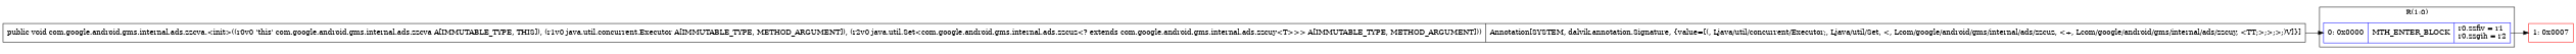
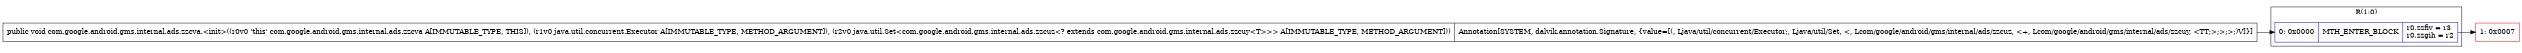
  digraph {
    rankdir=LR
    node [shape=record]
-   n1 [color=blue label="{0\:\ 0x0000|MTH_ENTER_BLOCK\l|r0.zzfiv = r1\lr0.zzgih = r2\l}"]
+   n1 [color=blue label="{0\:\ 0x0000|MTH_ENTER_BLOCK\l|r0.zzfiv = r3\lr0.zzgih = r2\l}"]
    n2 [color=red label="{1\:\ 0x0007}"]
    n3 [label="{public void com.google.android.gms.internal.ads.zzcva.\<init\>((r0v0 'this' com.google.android.gms.internal.ads.zzcva A[IMMUTABLE_TYPE, THIS]), (r1v0 java.util.concurrent.Executor A[IMMUTABLE_TYPE, METHOD_ARGUMENT]), (r2v0 java.util.Set\<com.google.android.gms.internal.ads.zzcuz\<? extends com.google.android.gms.internal.ads.zzcuy\<T\>\>\> A[IMMUTABLE_TYPE, METHOD_ARGUMENT]))  | Annotation[SYSTEM, dalvik.annotation.Signature, \{value=[(, Ljava\/util\/concurrent\/Executor;, Ljava\/util\/Set, \<, Lcom\/google\/android\/gms\/internal\/ads\/zzcuz, \<+, Lcom\/google\/android\/gms\/internal\/ads\/zzcuy, \<TT;\>;\>;\>;)V]\}]\l}"]
    subgraph cluster_1 {
      label="R(1:0)"
      n1
    }
    n1 -> n2
    n3 -> n1
  }
